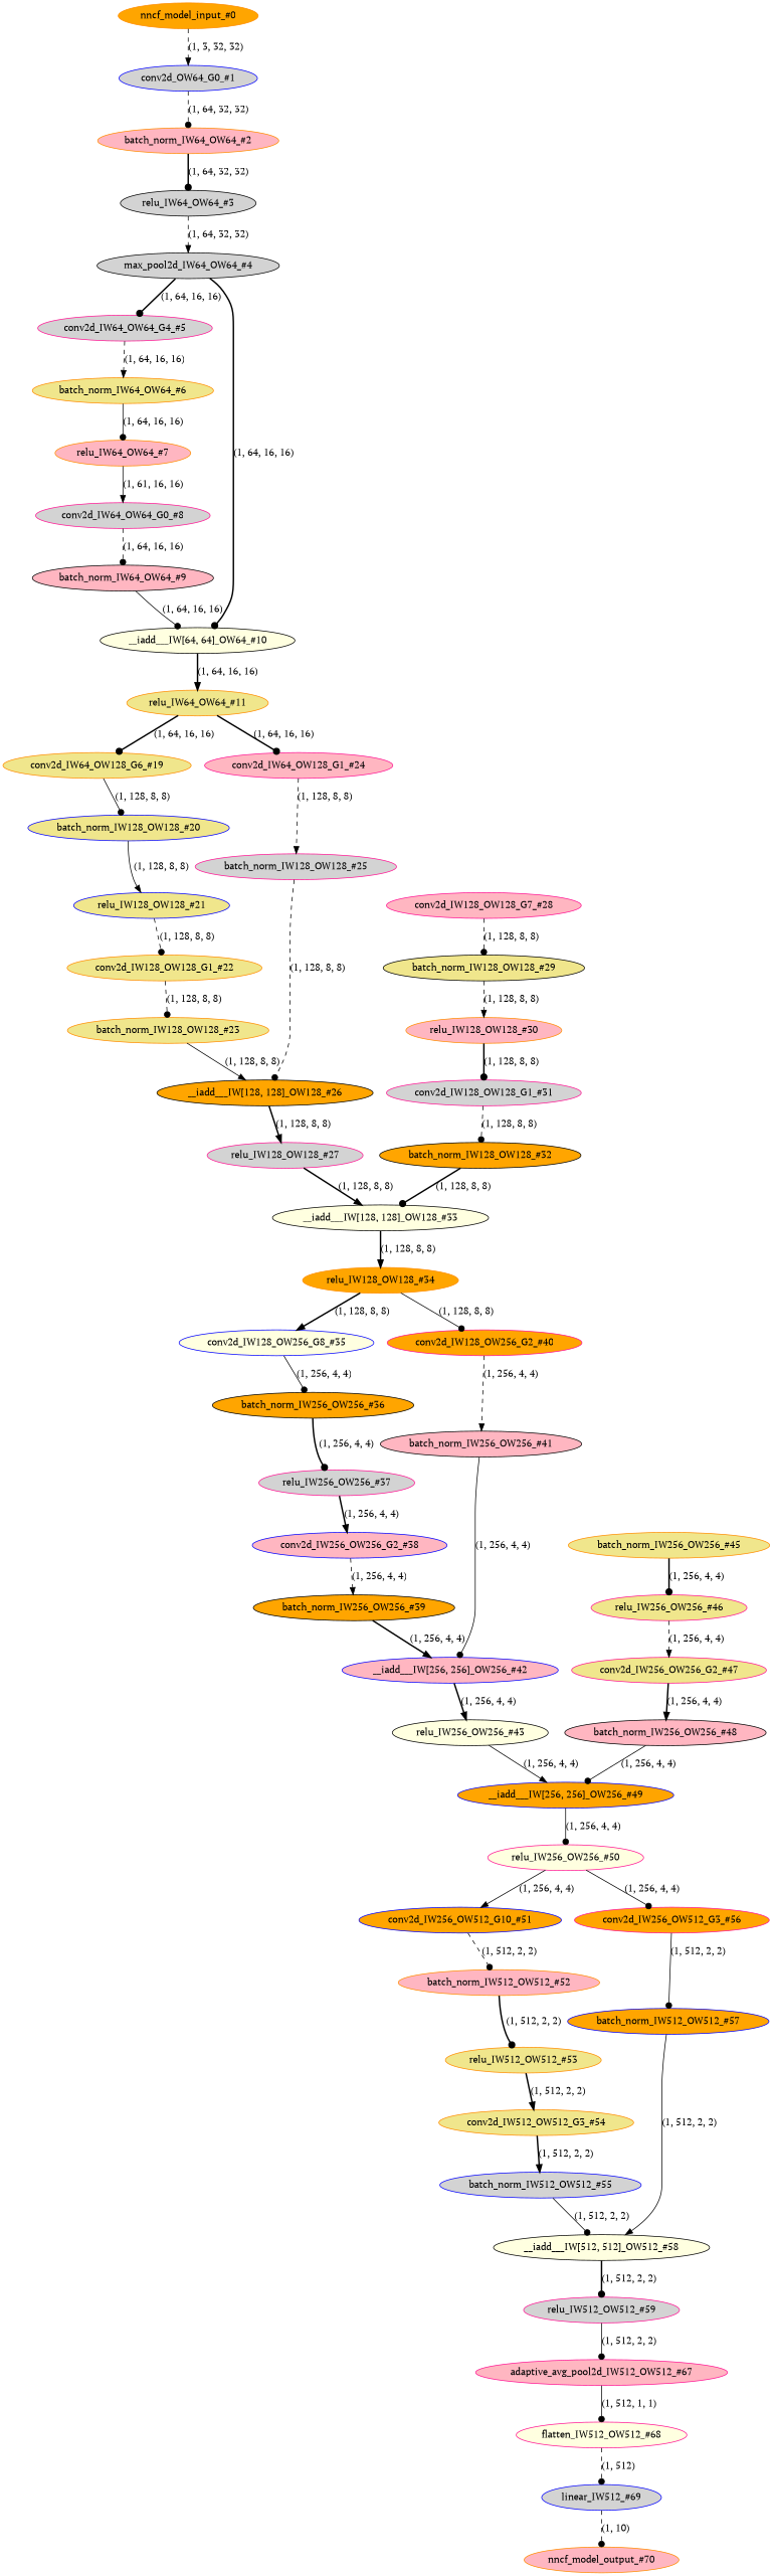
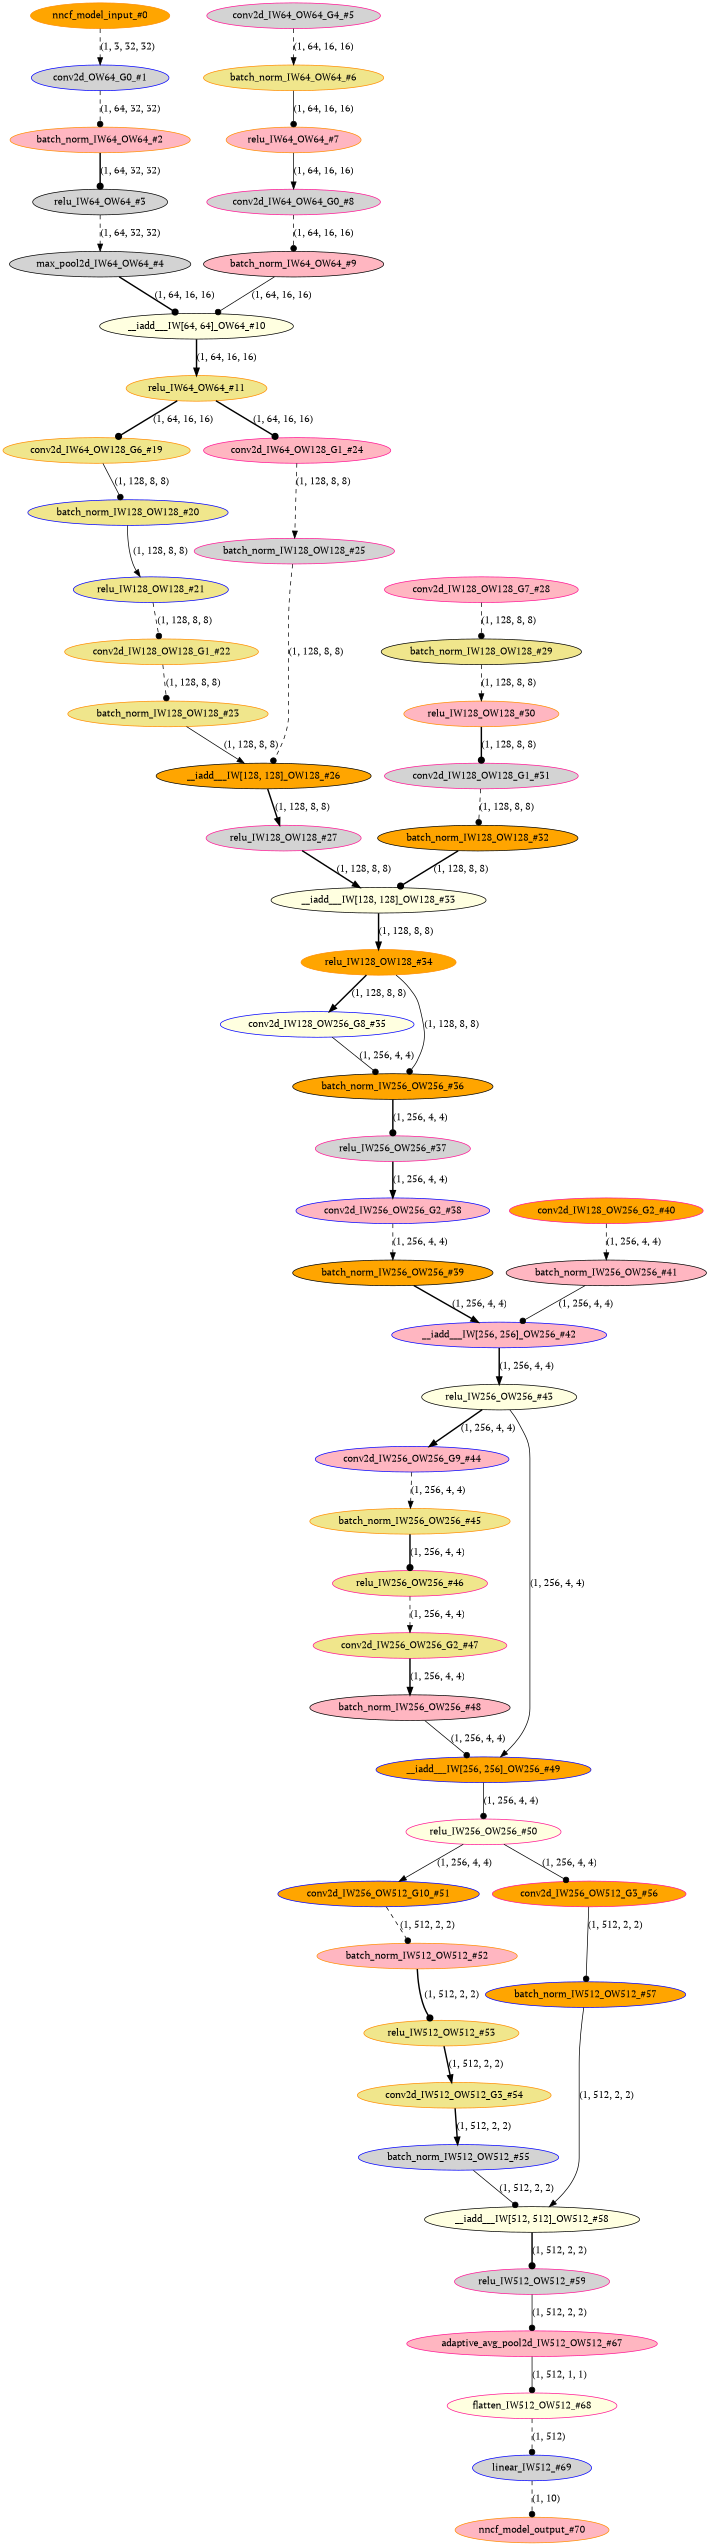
  strict digraph {
    fontname="PT Serif"
    node [color=deeppink fillcolor=lightpink fontname="PT Serif" style=filled type=conv2d]
    edge [arrowhead=dot fontname="PT Serif" style=bold]
    n1 [color=darkorange fillcolor=orange label="nncf_model_input_#0" type=nncf_model_input]
    n2 [color=blue fillcolor=lightgrey label="conv2d_OW64_G0_#1"]
    n3 [color=darkorange label="batch_norm_IW64_OW64_#2" type=batch_norm]
    n4 [color=black fillcolor=lightgrey label="relu_IW64_OW64_#3" type=relu]
    n5 [color=black fillcolor=lightgrey label="max_pool2d_IW64_OW64_#4" type=max_pool2d]
    n6 [fillcolor=lightgrey label="conv2d_IW64_OW64_G4_#5"]
    n7 [color=black fillcolor=lightyellow label="__iadd___IW[64, 64]_OW64_#10" type=__iadd__]
    n8 [color=darkorange fillcolor=khaki label="batch_norm_IW64_OW64_#6" type=batch_norm]
    n9 [color=darkorange fillcolor=khaki label="relu_IW64_OW64_#11" type=relu]
    n10 [color=darkorange label="relu_IW64_OW64_#7" type=relu]
    n11 [fillcolor=lightgrey label="conv2d_IW64_OW64_G0_#8"]
    n12 [color=black label="batch_norm_IW64_OW64_#9" type=batch_norm]
    n13 [color=darkorange fillcolor=khaki label="conv2d_IW64_OW128_G6_#19"]
    n14 [label="conv2d_IW64_OW128_G1_#24"]
    n15 [color=blue fillcolor=khaki label="batch_norm_IW128_OW128_#20" type=batch_norm]
    n16 [fillcolor=lightgrey label="batch_norm_IW128_OW128_#25" type=batch_norm]
    n17 [color=blue fillcolor=khaki label="relu_IW128_OW128_#21" type=relu]
    n18 [color=darkorange fillcolor=khaki label="conv2d_IW128_OW128_G1_#22"]
    n19 [color=darkorange fillcolor=khaki label="batch_norm_IW128_OW128_#23" type=batch_norm]
    n20 [color=black fillcolor=orange label="__iadd___IW[128, 128]_OW128_#26" type=__iadd__]
    n21 [fillcolor=lightgrey label="relu_IW128_OW128_#27" type=relu]
    n22 [color=black fillcolor=lightyellow label="__iadd___IW[128, 128]_OW128_#33" type=__iadd__]
    n23 [label="conv2d_IW128_OW128_G7_#28"]
    n24 [color=black fillcolor=khaki label="batch_norm_IW128_OW128_#29" type=batch_norm]
    n25 [color=darkorange fillcolor=orange label="relu_IW128_OW128_#34" type=relu]
    n26 [color=darkorange label="relu_IW128_OW128_#30" type=relu]
    n27 [fillcolor=lightgrey label="conv2d_IW128_OW128_G1_#31"]
    n28 [color=black fillcolor=orange label="batch_norm_IW128_OW128_#32" type=batch_norm]
    n29 [color=blue fillcolor=lightyellow label="conv2d_IW128_OW256_G8_#35"]
    n30 [fillcolor=orange label="conv2d_IW128_OW256_G2_#40"]
    n31 [color=black fillcolor=orange label="batch_norm_IW256_OW256_#36" type=batch_norm]
    n32 [color=black label="batch_norm_IW256_OW256_#41" type=batch_norm]
    n33 [fillcolor=lightgrey label="relu_IW256_OW256_#37" type=relu]
    n34 [color=blue label="conv2d_IW256_OW256_G2_#38"]
    n35 [color=black fillcolor=orange label="batch_norm_IW256_OW256_#39" type=batch_norm]
    n36 [color=blue label="__iadd___IW[256, 256]_OW256_#42" type=__iadd__]
    n37 [color=black fillcolor=lightyellow label="relu_IW256_OW256_#43" type=relu]
+   n38 [color=blue label="conv2d_IW256_OW256_G9_#44"]
    n39 [color=blue fillcolor=orange label="__iadd___IW[256, 256]_OW256_#49" type=__iadd__]
    n40 [color=darkorange fillcolor=khaki label="batch_norm_IW256_OW256_#45" type=batch_norm]
    n41 [fillcolor=lightyellow label="relu_IW256_OW256_#50" type=relu]
    n42 [fillcolor=khaki label="relu_IW256_OW256_#46" type=relu]
    n43 [fillcolor=khaki label="conv2d_IW256_OW256_G2_#47"]
    n44 [color=black label="batch_norm_IW256_OW256_#48" type=batch_norm]
    n45 [color=blue fillcolor=orange label="conv2d_IW256_OW512_G10_#51"]
    n46 [fillcolor=orange label="conv2d_IW256_OW512_G3_#56"]
    n47 [color=darkorange label="batch_norm_IW512_OW512_#52" type=batch_norm]
    n48 [color=blue fillcolor=orange label="batch_norm_IW512_OW512_#57" type=batch_norm]
    n49 [color=darkorange fillcolor=khaki label="relu_IW512_OW512_#53" type=relu]
    n50 [color=darkorange fillcolor=khaki label="conv2d_IW512_OW512_G3_#54"]
    n51 [color=blue fillcolor=lightgrey label="batch_norm_IW512_OW512_#55" type=batch_norm]
    n52 [color=black fillcolor=lightyellow label="__iadd___IW[512, 512]_OW512_#58" type=__iadd__]
    n53 [fillcolor=lightgrey label="relu_IW512_OW512_#59" type=relu]
    n54 [label="adaptive_avg_pool2d_IW512_OW512_#67" type=adaptive_avg_pool2d]
    n55 [fillcolor=lightyellow label="flatten_IW512_OW512_#68" type=flatten]
    n56 [color=blue fillcolor=lightgrey label="linear_IW512_#69" type=linear]
    n57 [color=darkorange label="nncf_model_output_#70" type=nncf_model_output]
    n1 -> n2 [arrowhead=normal label="(1, 3, 32, 32)" style=dashed]
    n2 -> n3 [label="(1, 64, 32, 32)" style=dashed]
    n3 -> n4 [label="(1, 64, 32, 32)"]
    n4 -> n5 [arrowhead=normal label="(1, 64, 32, 32)" style=dashed]
-   n5 -> n6 [label="(1, 64, 16, 16)"]
    n5 -> n7 [label="(1, 64, 16, 16)"]
    n6 -> n8 [arrowhead=normal label="(1, 64, 16, 16)" style=dashed]
    n7 -> n9 [arrowhead=normal label="(1, 64, 16, 16)"]
    n8 -> n10 [label="(1, 64, 16, 16)" style=solid]
    n9 -> n13 [label="(1, 64, 16, 16)"]
    n9 -> n14 [label="(1, 64, 16, 16)"]
-   n10 -> n11 [arrowhead=normal label="(1, 61, 16, 16)" style=solid]
+   n10 -> n11 [arrowhead=normal label="(1, 64, 16, 16)" style=solid]
    n11 -> n12 [label="(1, 64, 16, 16)" style=dashed]
    n12 -> n7 [label="(1, 64, 16, 16)" style=solid]
    n13 -> n15 [label="(1, 128, 8, 8)" style=solid]
    n14 -> n16 [arrowhead=normal label="(1, 128, 8, 8)" style=dashed]
    n15 -> n17 [arrowhead=normal label="(1, 128, 8, 8)" style=solid]
    n16 -> n20 [label="(1, 128, 8, 8)" style=dashed]
    n17 -> n18 [label="(1, 128, 8, 8)" style=dashed]
    n18 -> n19 [label="(1, 128, 8, 8)" style=dashed]
    n19 -> n20 [arrowhead=normal label="(1, 128, 8, 8)" style=solid]
    n20 -> n21 [arrowhead=normal label="(1, 128, 8, 8)"]
    n21 -> n22 [arrowhead=normal label="(1, 128, 8, 8)"]
    n22 -> n25 [arrowhead=normal label="(1, 128, 8, 8)"]
    n23 -> n24 [label="(1, 128, 8, 8)" style=dashed]
    n24 -> n26 [arrowhead=normal label="(1, 128, 8, 8)" style=dashed]
    n25 -> n29 [arrowhead=normal label="(1, 128, 8, 8)"]
-   n25 -> n30 [label="(1, 128, 8, 8)" style=solid]
+   n25 -> n31 [label="(1, 128, 8, 8)" style=solid]
    n26 -> n27 [label="(1, 128, 8, 8)"]
    n27 -> n28 [label="(1, 128, 8, 8)" style=dashed]
    n28 -> n22 [label="(1, 128, 8, 8)"]
    n29 -> n31 [label="(1, 256, 4, 4)" style=solid]
    n30 -> n32 [arrowhead=normal label="(1, 256, 4, 4)" style=dashed]
    n31 -> n33 [label="(1, 256, 4, 4)"]
    n32 -> n36 [label="(1, 256, 4, 4)" style=solid]
    n33 -> n34 [arrowhead=normal label="(1, 256, 4, 4)"]
    n34 -> n35 [arrowhead=normal label="(1, 256, 4, 4)" style=dashed]
    n35 -> n36 [arrowhead=normal label="(1, 256, 4, 4)"]
    n36 -> n37 [arrowhead=normal label="(1, 256, 4, 4)"]
+   n37 -> n38 [arrowhead=normal label="(1, 256, 4, 4)"]
    n37 -> n39 [arrowhead=normal label="(1, 256, 4, 4)" style=solid]
+   n38 -> n40 [arrowhead=normal label="(1, 256, 4, 4)" style=dashed]
    n39 -> n41 [label="(1, 256, 4, 4)" style=solid]
    n40 -> n42 [label="(1, 256, 4, 4)"]
    n41 -> n45 [arrowhead=normal label="(1, 256, 4, 4)" style=solid]
    n41 -> n46 [label="(1, 256, 4, 4)" style=solid]
    n42 -> n43 [arrowhead=normal label="(1, 256, 4, 4)" style=dashed]
    n43 -> n44 [arrowhead=normal label="(1, 256, 4, 4)"]
    n44 -> n39 [label="(1, 256, 4, 4)" style=solid]
    n45 -> n47 [label="(1, 512, 2, 2)" style=dashed]
    n46 -> n48 [label="(1, 512, 2, 2)" style=solid]
    n47 -> n49 [label="(1, 512, 2, 2)"]
    n48 -> n52 [arrowhead=normal label="(1, 512, 2, 2)" style=solid]
    n49 -> n50 [arrowhead=normal label="(1, 512, 2, 2)"]
    n50 -> n51 [arrowhead=normal label="(1, 512, 2, 2)"]
    n51 -> n52 [label="(1, 512, 2, 2)" style=solid]
    n52 -> n53 [label="(1, 512, 2, 2)"]
    n53 -> n54 [label="(1, 512, 2, 2)" style=solid]
    n54 -> n55 [label="(1, 512, 1, 1)" style=solid]
    n55 -> n56 [label="(1, 512)" style=dashed]
    n56 -> n57 [label="(1, 10)" style=dashed]
  }
